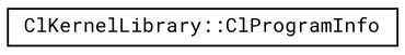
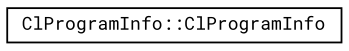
  digraph {
    rankdir=LR
    fontname="Roboto Mono"
-   n1 [color=black fillcolor=white fontname="Roboto Mono" fontsize=10 height=0.2 label="ClKernelLibrary::ClProgramInfo" shape=record style=filled width=0.4]
+   n1 [color=black fillcolor=white fontname="Roboto Mono" fontsize=10 height=0.2 label="ClProgramInfo::ClProgramInfo" shape=record style=filled width=0.4]
  }
